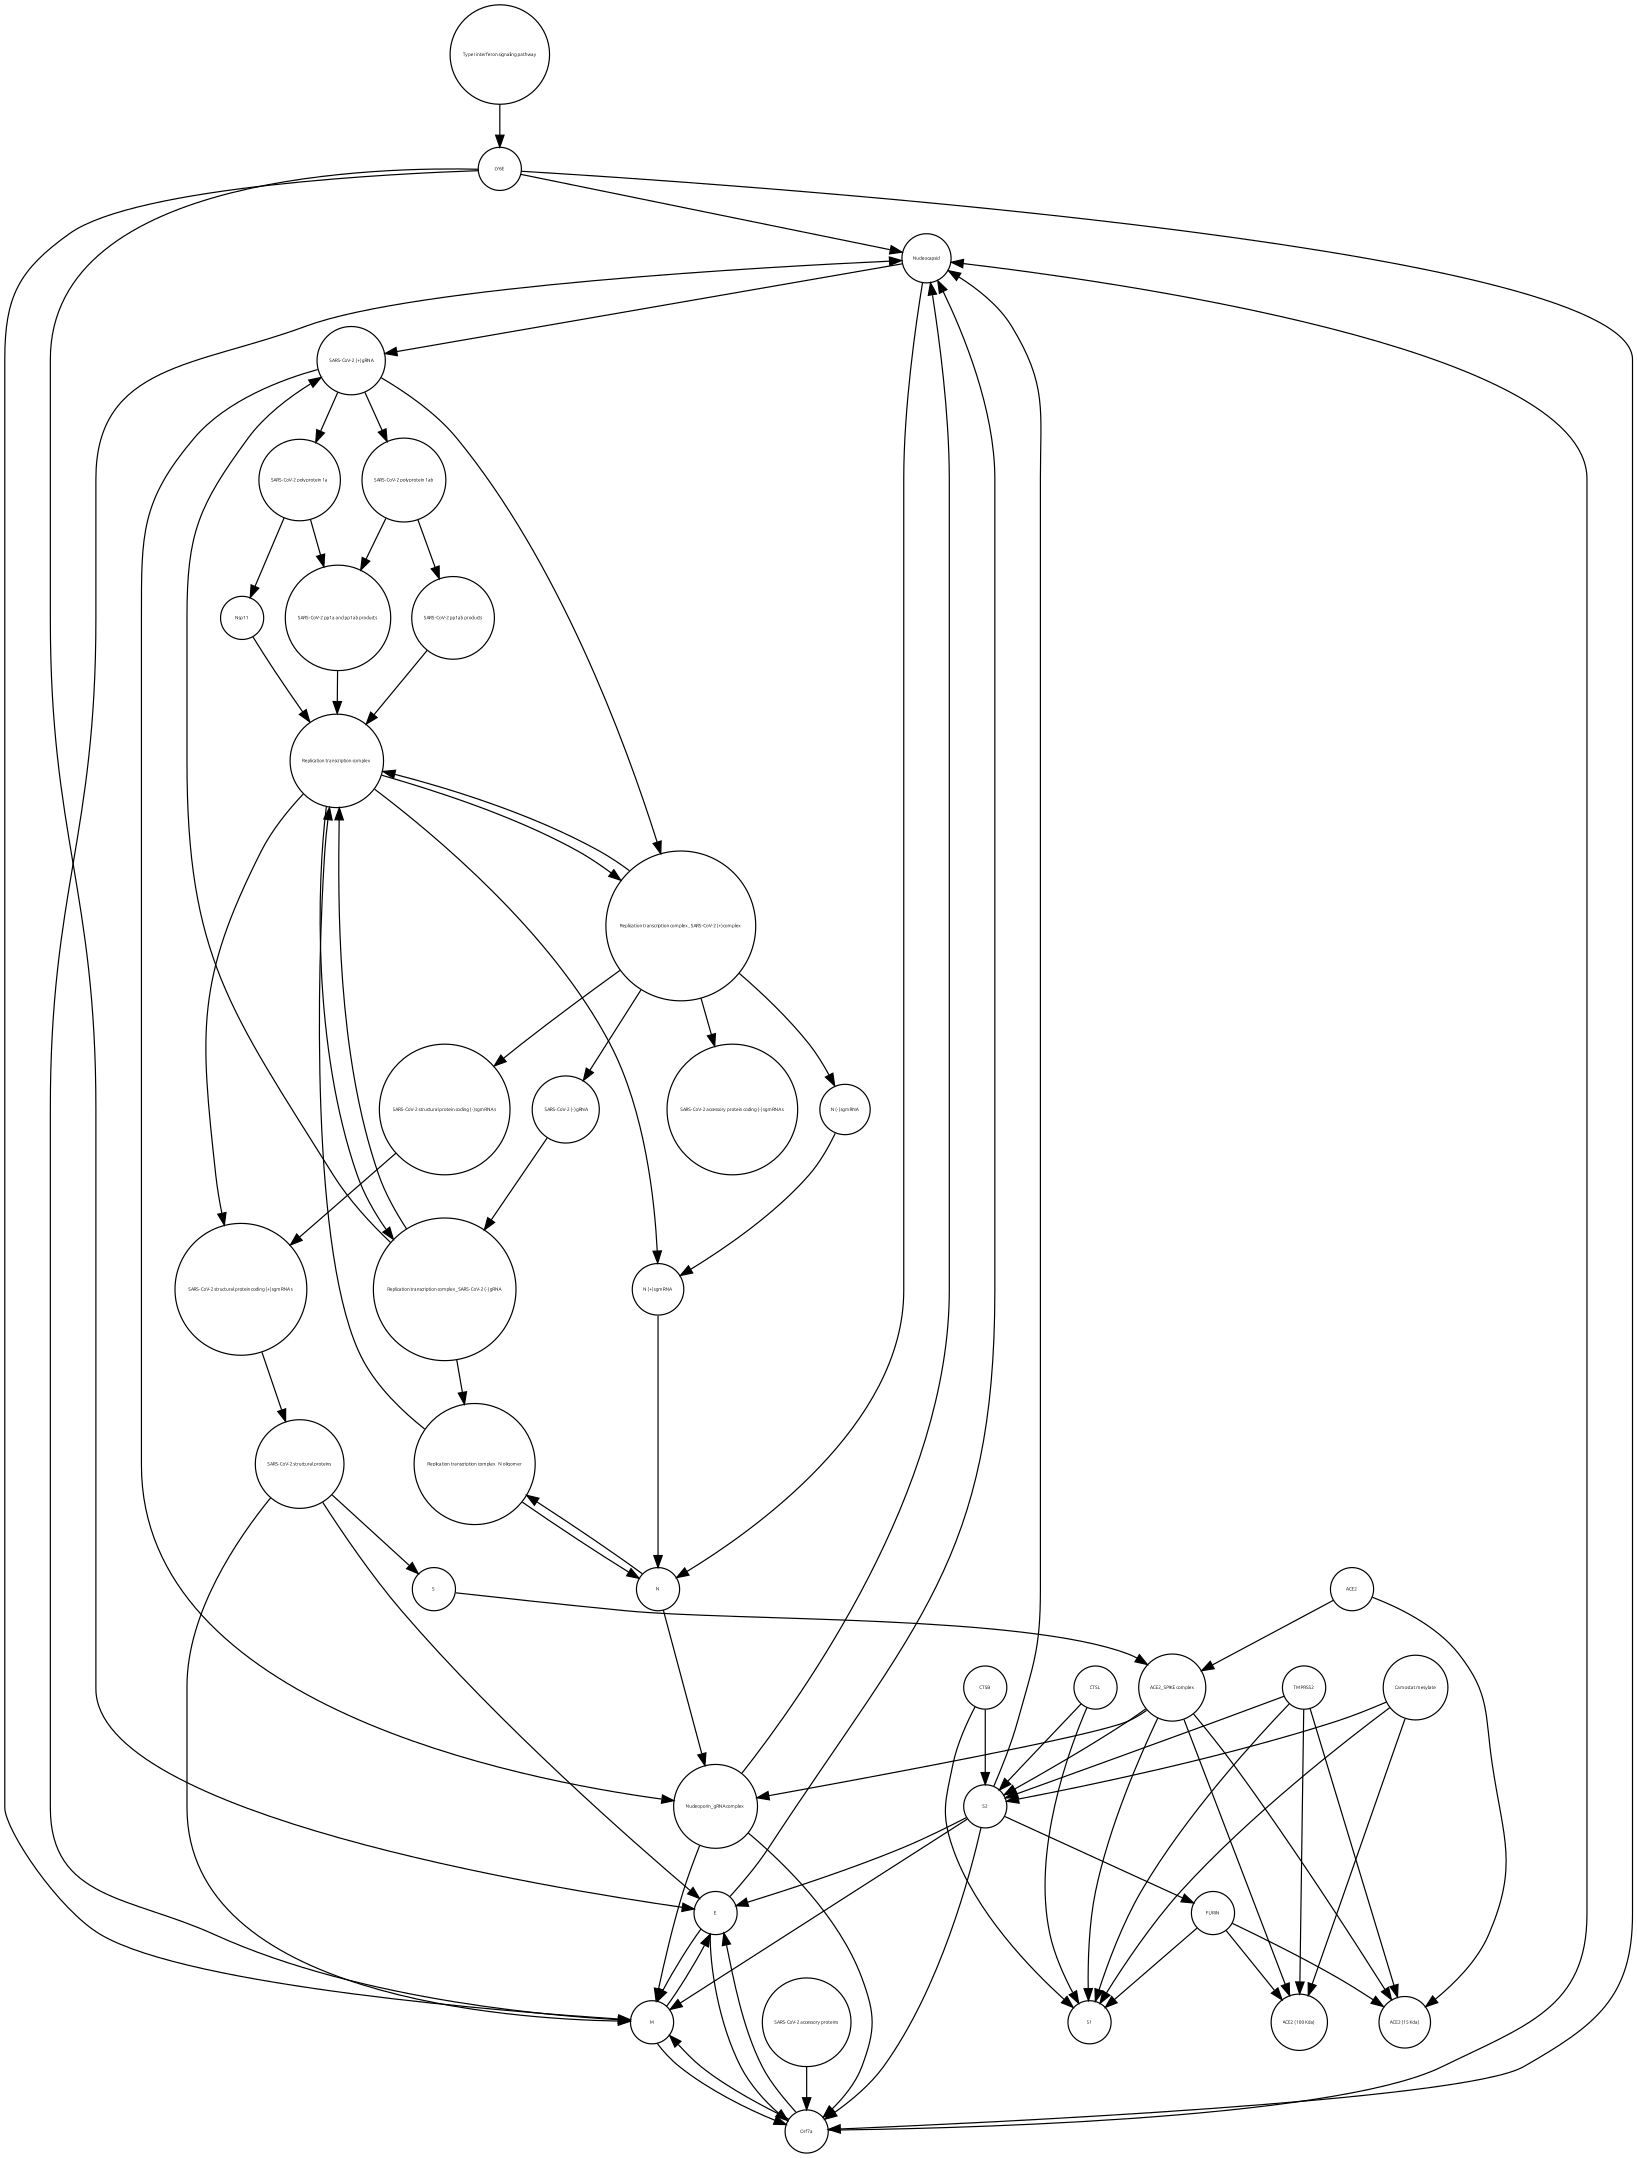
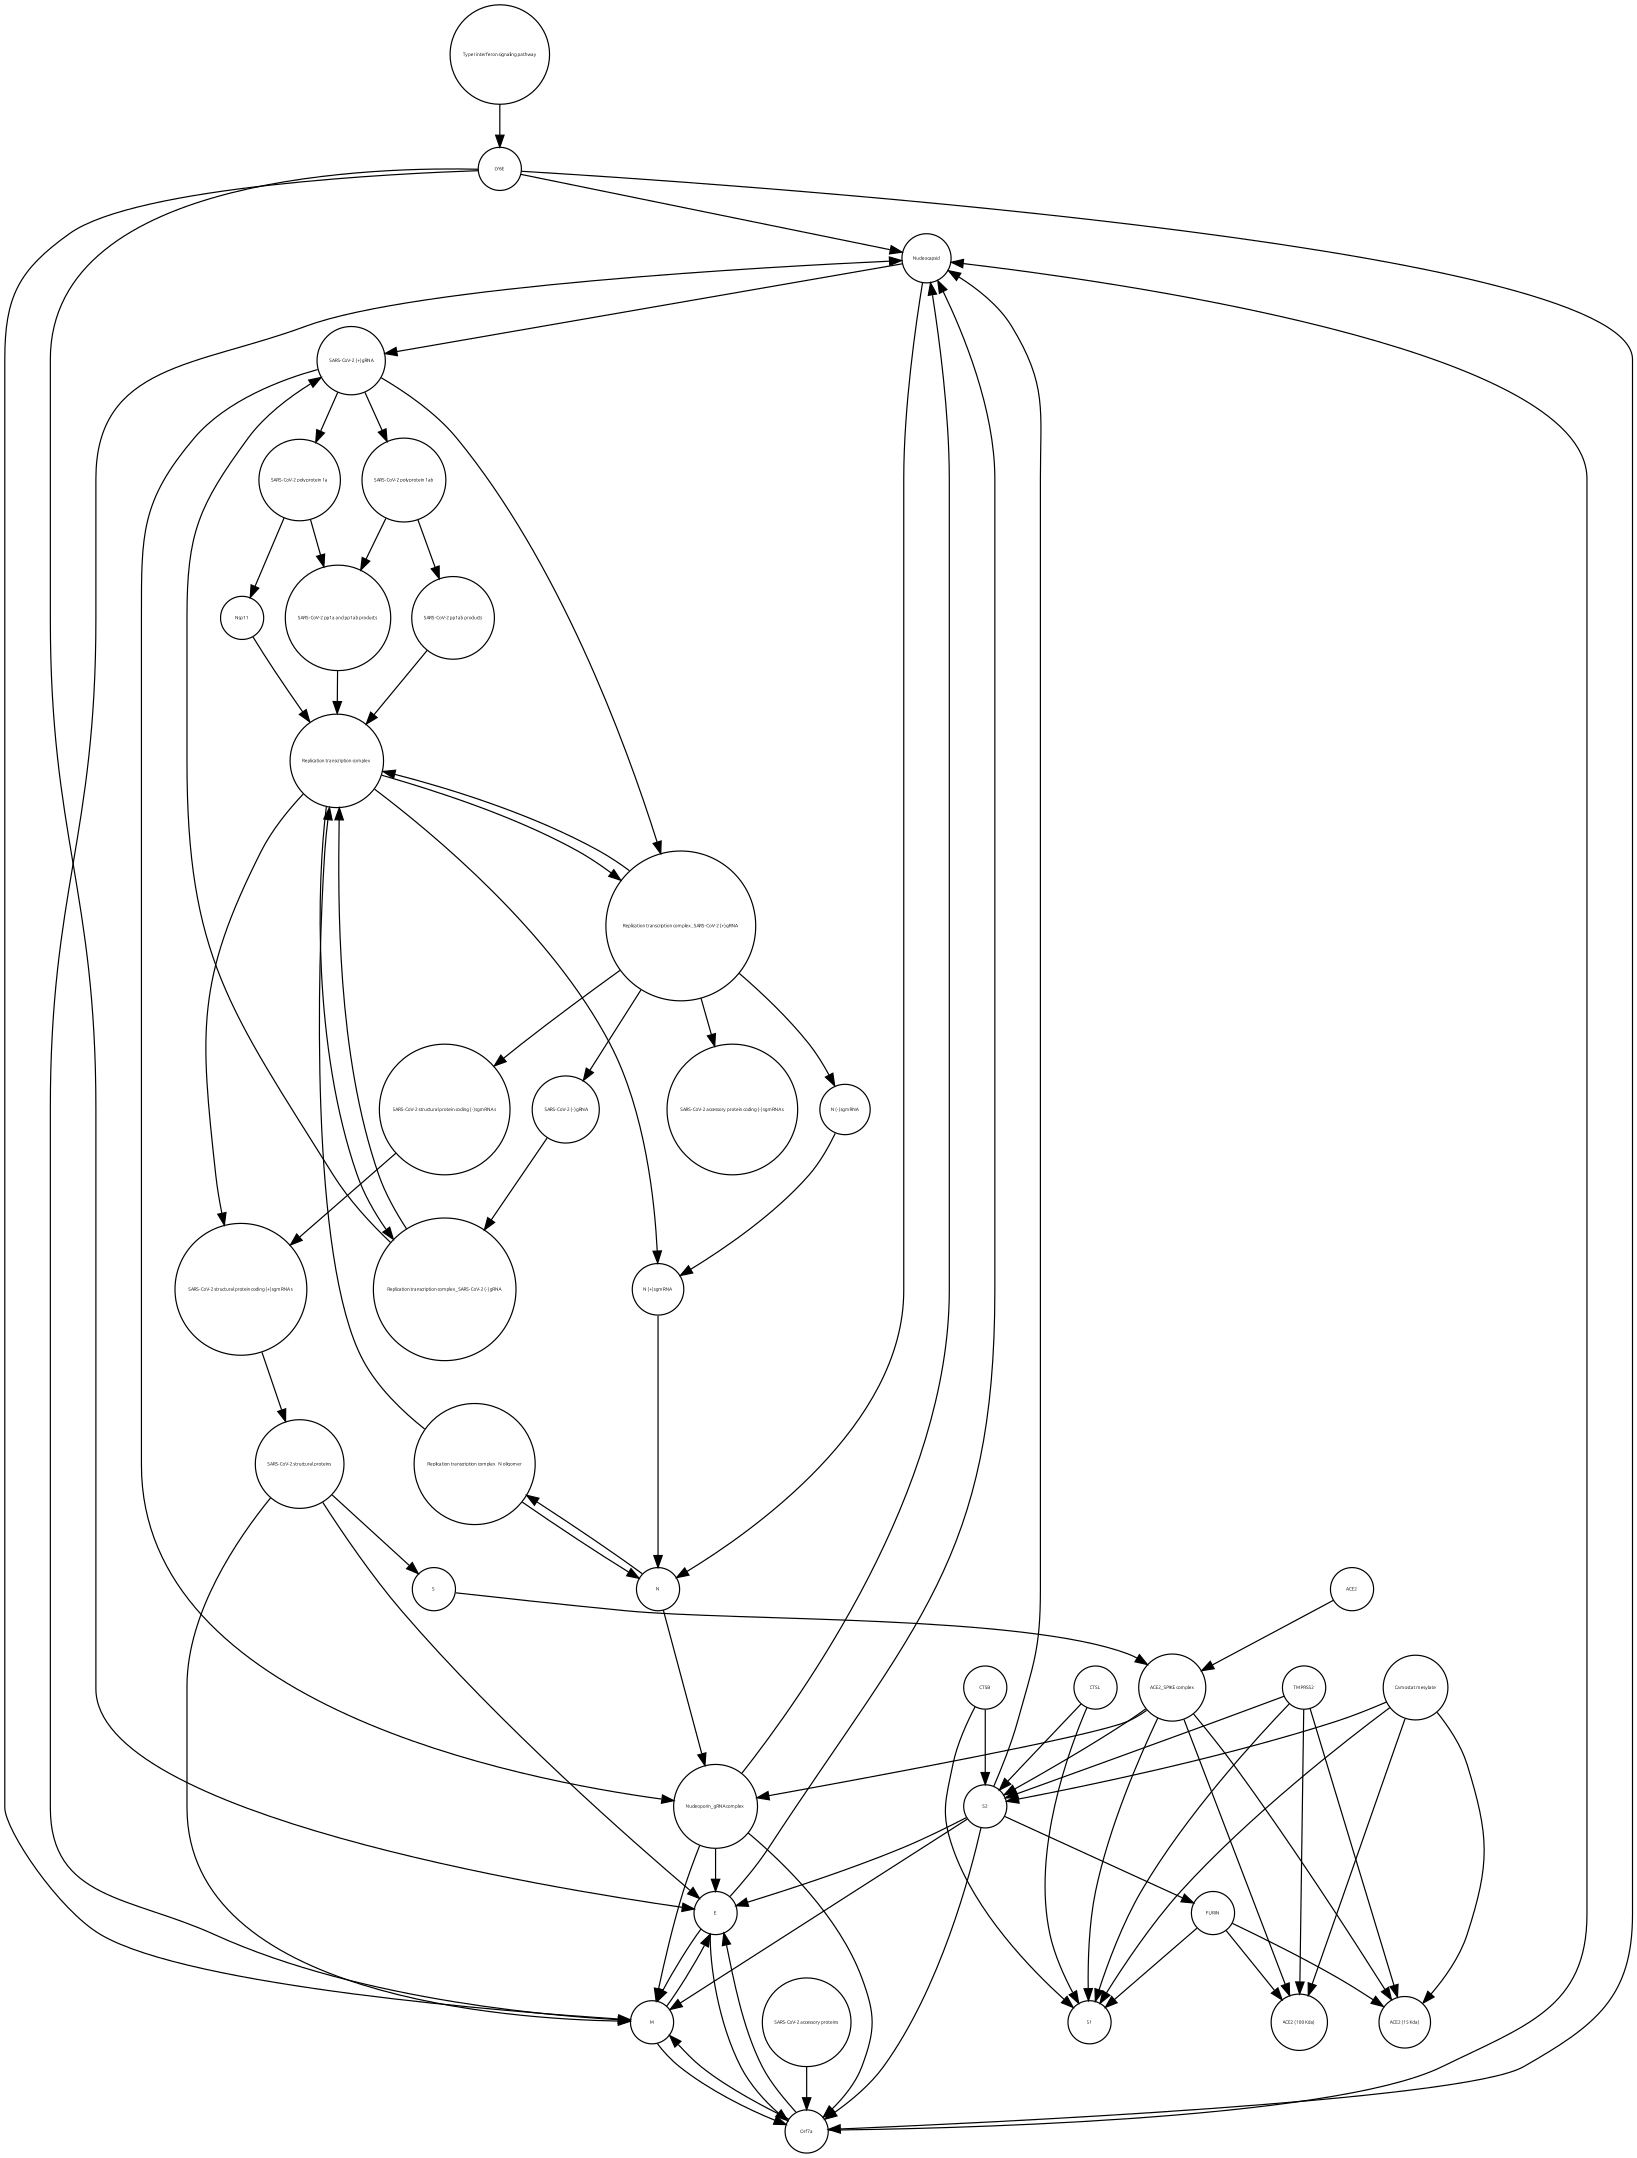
  strict digraph {
    fontname=Ubuntu
    node [bipartite=0 cls=macromolecule fontname=Ubuntu fontsize=4 shape=circle]
    edge [fontname=Ubuntu interaction_type=production]
    n1 [cls=phenotype label="Type I interferon signaling pathway"]
    n2 [label=LY6E]
    n3 [cls=complex label=Nucleocapsid]
    n4 [label=E]
    n5 [label=Orf7a]
    n6 [label=M]
    n7 [cls="nucleic acid feature" label=" SARS-CoV-2 (+)gRNA"]
    n8 [cls="macromolecule multimer" label=N]
    n9 [label="SARS-CoV-2 polyprotein 1ab"]
    n10 [cls=complex label="SARS-CoV-2 pp1ab products"]
    n11 [cls=complex label="SARS-CoV-2 pp1a and pp1ab products"]
    n12 [cls=complex label="Replication transcription complex"]
    n13 [label=ACE2]
    n14 [cls=complex label="ACE2_SPIKE complex"]
    n15 [cls=complex label="Nucleoporin_gRNA complex "]
    n16 [label=S2]
    n17 [label=S1]
    n18 [label="ACE2 (15 Kda)"]
    n19 [label="ACE2 (100 Kda)"]
    n20 [cls=complex label="SARS-CoV-2 structural protein coding (-)sgmRNAs"]
    n21 [cls=complex label="SARS-CoV-2 structural protein coding (+)sgmRNAs"]
    n22 [cls=complex label="SARS-CoV-2 structural proteins"]
    n23 [cls=complex label="Replication transcription complex_SARS-CoV-2 (-)gRNA"]
    n24 [cls=complex label="Replication transcription complex_N oligomer"]
-   n25 [cls=complex label="Replication transcription complex_SARS-CoV-2 (+)complex"]
+   n25 [cls=complex label="Replication transcription complex_SARS-CoV-2 (+)gRNA"]
    n26 [cls="nucleic acid feature" label="N (+)sgmRNA"]
    n27 [label="SARS-CoV-2 polyprotein 1a"]
    n28 [label=FURIN]
    n29 [cls="nucleic acid feature" label="N (-)sgmRNA"]
    n30 [cls="nucleic acid feature" label=" SARS-CoV-2 (-)gRNA"]
    n31 [cls=complex label="SARS-CoV-2 accessory protein coding (-)sgmRNAs"]
    n32 [cls=complex label="SARS-CoV-2 accessory proteins"]
    n33 [cls="macromolecule multimer" label=S]
    n34 [label=CTSL]
    n35 [label=Nsp11]
    n36 [label=TMPRSS2]
    n37 [label=CTSB]
    n38 [annotation="urn_miriam_pubchem.compound_2536" cls="simple chemical" label="Camostat mesylate"]
    n1 -> n2 [interaction_type=stimulation]
    n2 -> n3 [annotation="urn_miriam_doi_10.1101%2F2020.03.05.979260|urn_miriam_doi_10.1101%2F2020.04.02.021469" interaction_type=inhibition]
    n2 -> n4 [annotation="urn_miriam_doi_10.1101%2F2020.03.05.979260|urn_miriam_doi_10.1101%2F2020.04.02.021469" interaction_type=inhibition]
    n2 -> n5 [annotation="urn_miriam_doi_10.1101%2F2020.03.05.979260|urn_miriam_doi_10.1101%2F2020.04.02.021469" interaction_type=inhibition]
    n2 -> n6 [annotation="urn_miriam_doi_10.1101%2F2020.03.05.979260|urn_miriam_doi_10.1101%2F2020.04.02.021469" interaction_type=inhibition]
    n3 -> n7
    n3 -> n8
    n4 -> n3
    n4 -> n5
    n4 -> n6
    n5 -> n3
    n5 -> n4
    n5 -> n6
    n6 -> n3
    n6 -> n4
    n6 -> n5
    n7 -> n9
    n7 -> n15
    n7 -> n25
    n7 -> n27
    n8 -> n15
    n8 -> n24
    n9 -> n10 [annotation=urn_miriam_pubmed_31226023 interaction_type=catalysis]
    n9 -> n11 [annotation=urn_miriam_pubmed_31226023 interaction_type=catalysis]
    n10 -> n12
    n11 -> n12
    n12 -> n21 [interaction_type="necessary stimulation"]
    n12 -> n23
    n12 -> n25
    n12 -> n26 [interaction_type="necessary stimulation"]
    n13 -> n14
    n14 -> n15 [annotation="urn_miriam_pubmed_32142651|urn_miriam_pubmed_32094589" interaction_type=stimulation]
    n14 -> n16
    n14 -> n17
    n14 -> n18
    n14 -> n19
    n15 -> n3
+   n15 -> n4
    n15 -> n5
    n15 -> n6
    n16 -> n3 [interaction_type=stimulation]
    n16 -> n4 [interaction_type=stimulation]
    n16 -> n5 [interaction_type=stimulation]
    n16 -> n6 [interaction_type=stimulation]
    n16 -> n28 [interaction_type=catalysis]
    n20 -> n21
    n21 -> n22
    n22 -> n4
    n22 -> n6
    n22 -> n33
    n23 -> n7
    n23 -> n12
-   n23 -> n24
    n24 -> n8
    n24 -> n12
    n25 -> n12
    n25 -> n20
    n25 -> n29
    n25 -> n30
    n25 -> n31
    n26 -> n8
    n27 -> n11 [annotation=urn_miriam_pubmed_31226023 interaction_type=catalysis]
    n27 -> n35 [annotation=urn_miriam_pubmed_31226023 interaction_type=catalysis]
    n28 -> n17 [interaction_type=catalysis]
    n28 -> n18 [interaction_type=catalysis]
    n28 -> n19 [interaction_type=catalysis]
    n29 -> n26
    n30 -> n23
    n32 -> n5
    n33 -> n14
    n34 -> n16 [annotation=urn_miriam_pubmed_32142651 interaction_type=catalysis]
    n34 -> n17 [annotation=urn_miriam_pubmed_32142651 interaction_type=catalysis]
    n35 -> n12
    n36 -> n16 [interaction_type=catalysis]
    n36 -> n17 [interaction_type=catalysis]
    n36 -> n18 [interaction_type=catalysis]
    n36 -> n19 [interaction_type=catalysis]
    n37 -> n16 [annotation=urn_miriam_pubmed_32142651 interaction_type=catalysis]
    n37 -> n17 [annotation=urn_miriam_pubmed_32142651 interaction_type=catalysis]
    n38 -> n16 [interaction_type=inhibition]
    n38 -> n17 [interaction_type=inhibition]
-   n13 -> n18 [interaction_type=inhibition]
+   n38 -> n18 [interaction_type=inhibition]
    n38 -> n19 [interaction_type=inhibition]
  }
